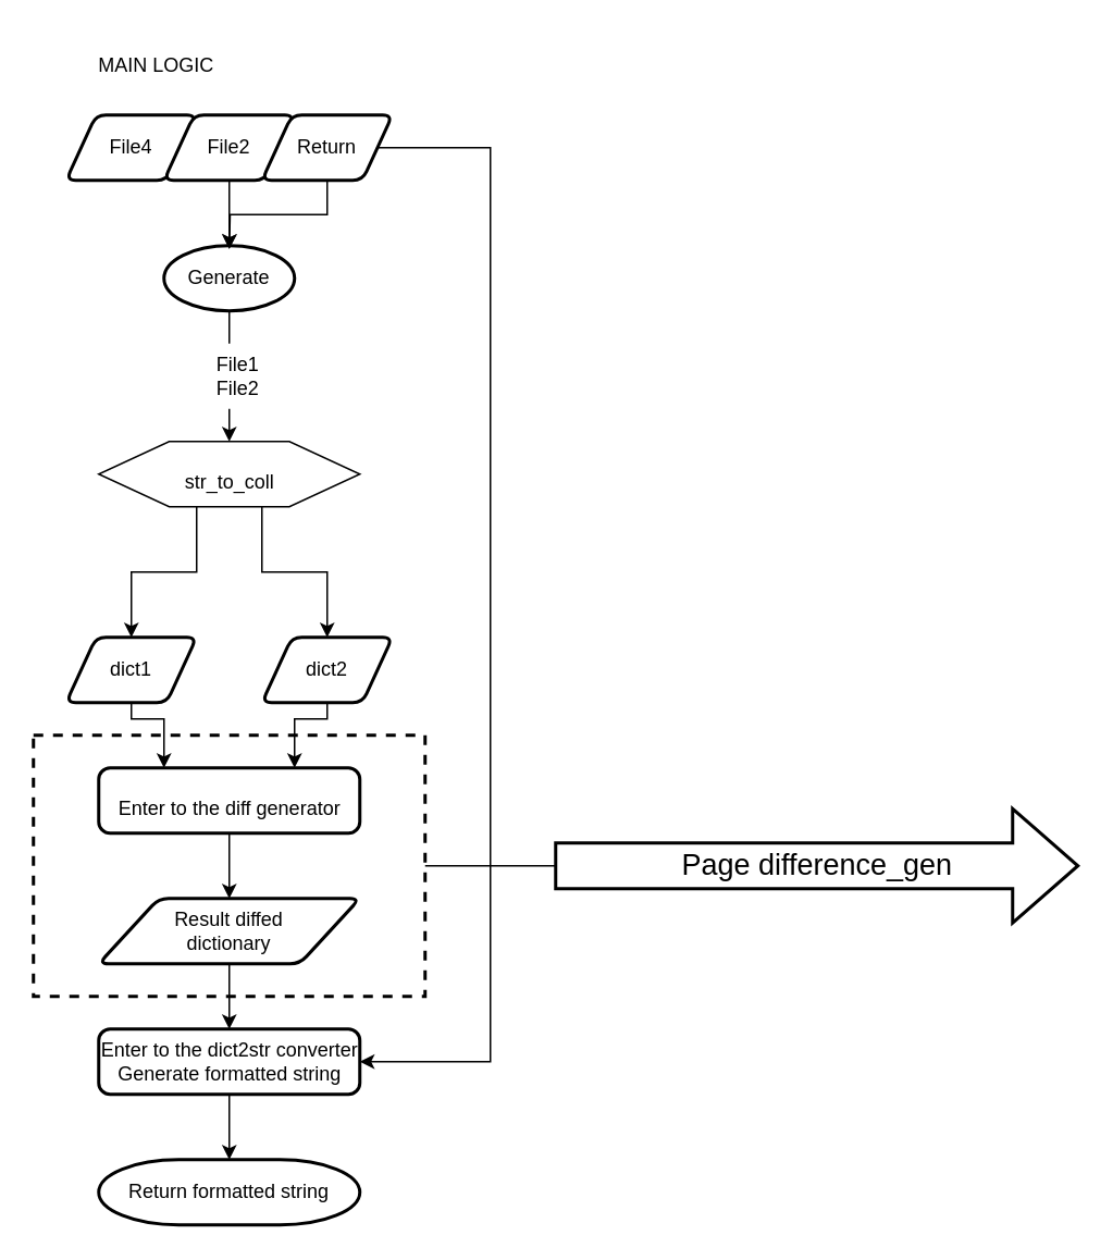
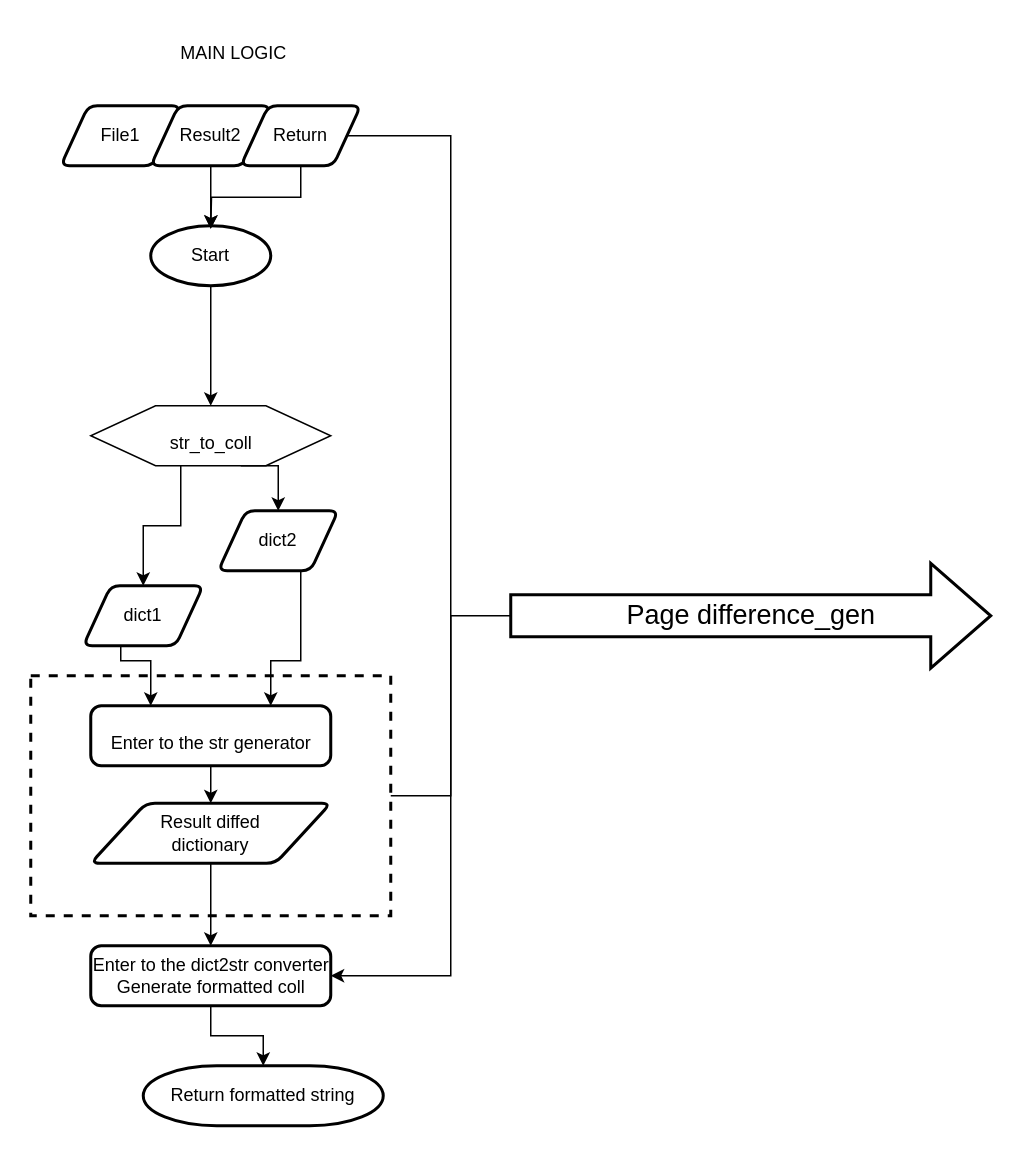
  <mxCell id="0" />
  <mxCell id="1" parent="0" />
  <mxCell id="2" value="" style="verticalLabelPosition=bottom;verticalAlign=top;html=1;shape=hexagon;perimeter=hexagonPerimeter2;arcSize=6;size=0.27;" parent="1" vertex="1"><mxGeometry x="60" y="270" width="160" height="40" as="geometry" /></mxCell>
  <mxCell id="3" style="edgeStyle=orthogonalEdgeStyle;rounded=0;orthogonalLoop=1;jettySize=auto;html=1;exitX=0.5;exitY=1;exitDx=0;exitDy=0;exitPerimeter=0;entryX=0.5;entryY=0;entryDx=0;entryDy=0;" parent="1" source="4" target="2" edge="1"><mxGeometry relative="1" as="geometry" /></mxCell>
- <mxCell id="4" value="Generate" style="strokeWidth=2;html=1;shape=mxgraph.flowchart.start_2;whiteSpace=wrap;" parent="1" vertex="1"><mxGeometry x="100" y="150" width="80" height="40" as="geometry" /></mxCell>
- <mxCell id="5" value="File4" style="shape=parallelogram;html=1;strokeWidth=2;perimeter=parallelogramPerimeter;whiteSpace=wrap;rounded=1;arcSize=12;size=0.23;" parent="1" vertex="1"><mxGeometry x="40" y="70" width="80" height="40" as="geometry" /></mxCell>
+ <mxCell id="4" value="Start" style="strokeWidth=2;html=1;shape=mxgraph.flowchart.start_2;whiteSpace=wrap;" parent="1" vertex="1"><mxGeometry x="100" y="150" width="80" height="40" as="geometry" /></mxCell>
+ <mxCell id="5" value="File1" style="shape=parallelogram;html=1;strokeWidth=2;perimeter=parallelogramPerimeter;whiteSpace=wrap;rounded=1;arcSize=12;size=0.23;" parent="1" vertex="1"><mxGeometry x="40" y="70" width="80" height="40" as="geometry" /></mxCell>
  <mxCell id="6" style="edgeStyle=orthogonalEdgeStyle;rounded=0;orthogonalLoop=1;jettySize=auto;html=1;exitX=0.375;exitY=1;exitDx=0;exitDy=0;entryX=0.5;entryY=0;entryDx=0;entryDy=0;" parent="1" source="2" target="9" edge="1"><mxGeometry relative="1" as="geometry"><mxPoint x="110" y="312" as="sourcePoint" /></mxGeometry></mxCell>
  <mxCell id="7" style="edgeStyle=orthogonalEdgeStyle;rounded=0;orthogonalLoop=1;jettySize=auto;html=1;exitX=0.625;exitY=1;exitDx=0;exitDy=0;entryX=0.5;entryY=0;entryDx=0;entryDy=0;" parent="1" source="2" target="11" edge="1"><mxGeometry relative="1" as="geometry"><mxPoint x="170" y="312" as="sourcePoint" /></mxGeometry></mxCell>
  <mxCell id="8" style="edgeStyle=orthogonalEdgeStyle;rounded=0;orthogonalLoop=1;jettySize=auto;html=1;exitX=0.5;exitY=1;exitDx=0;exitDy=0;entryX=0.25;entryY=0;entryDx=0;entryDy=0;" parent="1" source="9" target="14" edge="1"><mxGeometry relative="1" as="geometry"><Array as="points"><mxPoint x="80" y="440" /><mxPoint x="100" y="440" /></Array></mxGeometry></mxCell>
- <mxCell id="9" value="dict1" style="shape=parallelogram;html=1;strokeWidth=2;perimeter=parallelogramPerimeter;whiteSpace=wrap;rounded=1;arcSize=12;size=0.23;" parent="1" vertex="1"><mxGeometry x="40" y="390" width="80" height="40" as="geometry" /></mxCell>
+ <mxCell id="9" value="dict1" style="shape=parallelogram;html=1;strokeWidth=2;perimeter=parallelogramPerimeter;whiteSpace=wrap;rounded=1;arcSize=12;size=0.23;" parent="1" vertex="1"><mxGeometry x="55" y="390" width="80" height="40" as="geometry" /></mxCell>
  <mxCell id="10" style="edgeStyle=orthogonalEdgeStyle;rounded=0;orthogonalLoop=1;jettySize=auto;html=1;exitX=0.5;exitY=1;exitDx=0;exitDy=0;entryX=0.75;entryY=0;entryDx=0;entryDy=0;" parent="1" source="11" target="14" edge="1"><mxGeometry relative="1" as="geometry"><Array as="points"><mxPoint x="200" y="440" /><mxPoint x="180" y="440" /></Array></mxGeometry></mxCell>
- <mxCell id="11" value="dict2" style="shape=parallelogram;html=1;strokeWidth=2;perimeter=parallelogramPerimeter;whiteSpace=wrap;rounded=1;arcSize=12;size=0.23;" parent="1" vertex="1"><mxGeometry x="160" y="390" width="80" height="40" as="geometry" /></mxCell>
+ <mxCell id="11" value="dict2" style="shape=parallelogram;html=1;strokeWidth=2;perimeter=parallelogramPerimeter;whiteSpace=wrap;rounded=1;arcSize=12;size=0.23;" parent="1" vertex="1"><mxGeometry x="145" y="340" width="80" height="40" as="geometry" /></mxCell>
  <mxCell id="12" value="str_to_coll" style="text;html=1;align=center;verticalAlign=middle;resizable=0;points=[];autosize=1;strokeColor=none;fillColor=none;" parent="1" vertex="1"><mxGeometry x="100" y="280" width="80" height="30" as="geometry" /></mxCell>
  <mxCell id="13" style="edgeStyle=orthogonalEdgeStyle;rounded=0;orthogonalLoop=1;jettySize=auto;html=1;exitX=0.5;exitY=1;exitDx=0;exitDy=0;entryX=0.5;entryY=0;entryDx=0;entryDy=0;" parent="1" source="14" target="17" edge="1"><mxGeometry relative="1" as="geometry" /></mxCell>
  <mxCell id="14" value="" style="rounded=1;whiteSpace=wrap;html=1;absoluteArcSize=1;arcSize=14;strokeWidth=2;" parent="1" vertex="1"><mxGeometry x="60" y="470" width="160" height="40" as="geometry" /></mxCell>
- <mxCell id="15" value="Enter to the diff generator" style="text;html=1;align=center;verticalAlign=middle;resizable=0;points=[];autosize=1;strokeColor=none;fillColor=none;" parent="1" vertex="1"><mxGeometry x="60" y="480" width="160" height="30" as="geometry" /></mxCell>
+ <mxCell id="15" value="Enter to the str generator" style="text;html=1;align=center;verticalAlign=middle;resizable=0;points=[];autosize=1;strokeColor=none;fillColor=none;" parent="1" vertex="1"><mxGeometry x="60" y="480" width="160" height="30" as="geometry" /></mxCell>
  <mxCell id="16" style="edgeStyle=orthogonalEdgeStyle;rounded=0;orthogonalLoop=1;jettySize=auto;html=1;exitX=0.5;exitY=1;exitDx=0;exitDy=0;entryX=0.5;entryY=0;entryDx=0;entryDy=0;" parent="1" source="17" target="19" edge="1"><mxGeometry relative="1" as="geometry" /></mxCell>
- <mxCell id="17" value="Result diffed&lt;br&gt;dictionary" style="shape=parallelogram;html=1;strokeWidth=2;perimeter=parallelogramPerimeter;whiteSpace=wrap;rounded=1;arcSize=12;size=0.23;" parent="1" vertex="1"><mxGeometry x="60" y="550" width="160" height="40" as="geometry" /></mxCell>
+ <mxCell id="17" value="Result diffed&lt;br&gt;dictionary" style="shape=parallelogram;html=1;strokeWidth=2;perimeter=parallelogramPerimeter;whiteSpace=wrap;rounded=1;arcSize=12;size=0.23;" parent="1" vertex="1"><mxGeometry x="60" y="535" width="160" height="40" as="geometry" /></mxCell>
  <mxCell id="18" style="edgeStyle=orthogonalEdgeStyle;rounded=0;orthogonalLoop=1;jettySize=auto;html=1;exitX=0.5;exitY=1;exitDx=0;exitDy=0;entryX=0.5;entryY=0;entryDx=0;entryDy=0;entryPerimeter=0;" parent="1" source="19" target="27" edge="1"><mxGeometry relative="1" as="geometry" /></mxCell>
  <mxCell id="19" value="" style="rounded=1;whiteSpace=wrap;html=1;absoluteArcSize=1;arcSize=14;strokeWidth=2;" parent="1" vertex="1"><mxGeometry x="60" y="630" width="160" height="40" as="geometry" /></mxCell>
- <mxCell id="20" value="Enter to the dict2str converter&lt;br&gt;Generate formatted string" style="text;html=1;align=center;verticalAlign=middle;resizable=0;points=[];autosize=1;strokeColor=none;fillColor=none;" parent="1" vertex="1"><mxGeometry x="50" y="630" width="180" height="40" as="geometry" /></mxCell>
+ <mxCell id="20" value="Enter to the dict2str converter&lt;br&gt;Generate formatted coll" style="text;html=1;align=center;verticalAlign=middle;resizable=0;points=[];autosize=1;strokeColor=none;fillColor=none;" parent="1" vertex="1"><mxGeometry x="50" y="630" width="180" height="40" as="geometry" /></mxCell>
  <mxCell id="21" style="edgeStyle=orthogonalEdgeStyle;rounded=0;orthogonalLoop=1;jettySize=auto;html=1;exitX=0.5;exitY=1;exitDx=0;exitDy=0;" parent="1" source="22" edge="1"><mxGeometry relative="1" as="geometry"><mxPoint x="140" y="152" as="targetPoint" /></mxGeometry></mxCell>
- <mxCell id="22" value="File2" style="shape=parallelogram;html=1;strokeWidth=2;perimeter=parallelogramPerimeter;whiteSpace=wrap;rounded=1;arcSize=12;size=0.23;" parent="1" vertex="1"><mxGeometry x="100" y="70" width="80" height="40" as="geometry" /></mxCell>
+ <mxCell id="22" value="Result2" style="shape=parallelogram;html=1;strokeWidth=2;perimeter=parallelogramPerimeter;whiteSpace=wrap;rounded=1;arcSize=12;size=0.23;" parent="1" vertex="1"><mxGeometry x="100" y="70" width="80" height="40" as="geometry" /></mxCell>
  <mxCell id="23" style="edgeStyle=orthogonalEdgeStyle;rounded=0;orthogonalLoop=1;jettySize=auto;html=1;exitX=0.5;exitY=1;exitDx=0;exitDy=0;" parent="1" source="25" edge="1"><mxGeometry relative="1" as="geometry"><mxPoint x="140" y="152" as="targetPoint" /></mxGeometry></mxCell>
  <mxCell id="24" style="edgeStyle=orthogonalEdgeStyle;rounded=0;orthogonalLoop=1;jettySize=auto;html=1;exitX=1;exitY=0.5;exitDx=0;exitDy=0;entryX=1;entryY=0.5;entryDx=0;entryDy=0;" parent="1" source="25" target="19" edge="1"><mxGeometry relative="1" as="geometry"><Array as="points"><mxPoint x="300" y="90" /><mxPoint x="300" y="650" /></Array></mxGeometry></mxCell>
  <mxCell id="25" value="Return" style="shape=parallelogram;html=1;strokeWidth=2;perimeter=parallelogramPerimeter;whiteSpace=wrap;rounded=1;arcSize=12;size=0.23;" parent="1" vertex="1"><mxGeometry x="160" y="70" width="80" height="40" as="geometry" /></mxCell>
- <mxCell id="26" value="File1&lt;br&gt;File2" style="text;html=1;align=center;verticalAlign=middle;resizable=0;points=[];autosize=1;strokeColor=none;fillColor=#FFFFFF;" parent="1" vertex="1"><mxGeometry x="120" y="210" width="50" height="40" as="geometry" /></mxCell>
- <mxCell id="27" value="Return formatted string" style="strokeWidth=2;html=1;shape=mxgraph.flowchart.terminator;whiteSpace=wrap;" parent="1" vertex="1"><mxGeometry x="60" y="710" width="160" height="40" as="geometry" /></mxCell>
- <mxCell id="28" value="MAIN LOGIC" style="text;html=1;align=center;verticalAlign=middle;resizable=0;points=[];autosize=1;strokeColor=none;fillColor=none;" parent="1" vertex="1"><mxGeometry x="50" y="25" width="90" height="30" as="geometry" /></mxCell>
+ <mxCell id="27" value="Return formatted string" style="strokeWidth=2;html=1;shape=mxgraph.flowchart.terminator;whiteSpace=wrap;" parent="1" vertex="1"><mxGeometry x="95" y="710" width="160" height="40" as="geometry" /></mxCell>
+ <mxCell id="28" value="MAIN LOGIC" style="text;html=1;align=center;verticalAlign=middle;resizable=0;points=[];autosize=1;strokeColor=none;fillColor=none;" parent="1" vertex="1"><mxGeometry x="110" y="20" width="90" height="30" as="geometry" /></mxCell>
  <mxCell id="29" style="edgeStyle=orthogonalEdgeStyle;rounded=0;orthogonalLoop=1;jettySize=auto;html=1;exitX=1;exitY=0.5;exitDx=0;exitDy=0;entryX=0;entryY=0.5;entryDx=0;entryDy=0;entryPerimeter=0;endArrow=none;endFill=0;" parent="1" source="30" target="31" edge="1"><mxGeometry relative="1" as="geometry" /></mxCell>
  <mxCell id="30" value="" style="rounded=0;whiteSpace=wrap;html=1;fillColor=none;strokeWidth=2;dashed=1;" parent="1" vertex="1"><mxGeometry x="20" y="450" width="240" height="160" as="geometry" /></mxCell>
- <mxCell id="31" value="&lt;font style=&quot;font-size: 18px;&quot;&gt;Page difference_gen&lt;/font&gt;" style="verticalLabelPosition=middle;verticalAlign=middle;html=1;strokeWidth=2;shape=mxgraph.arrows2.arrow;dy=0.6;dx=40;notch=0;align=center;labelPosition=center;" parent="1" vertex="1"><mxGeometry x="340" y="495" width="320" height="70" as="geometry" /></mxCell>
+ <mxCell id="31" value="&lt;font style=&quot;font-size: 18px;&quot;&gt;Page difference_gen&lt;/font&gt;" style="verticalLabelPosition=middle;verticalAlign=middle;html=1;strokeWidth=2;shape=mxgraph.arrows2.arrow;dy=0.6;dx=40;notch=0;align=center;labelPosition=center;" parent="1" vertex="1"><mxGeometry x="340" y="375" width="320" height="70" as="geometry" /></mxCell>
